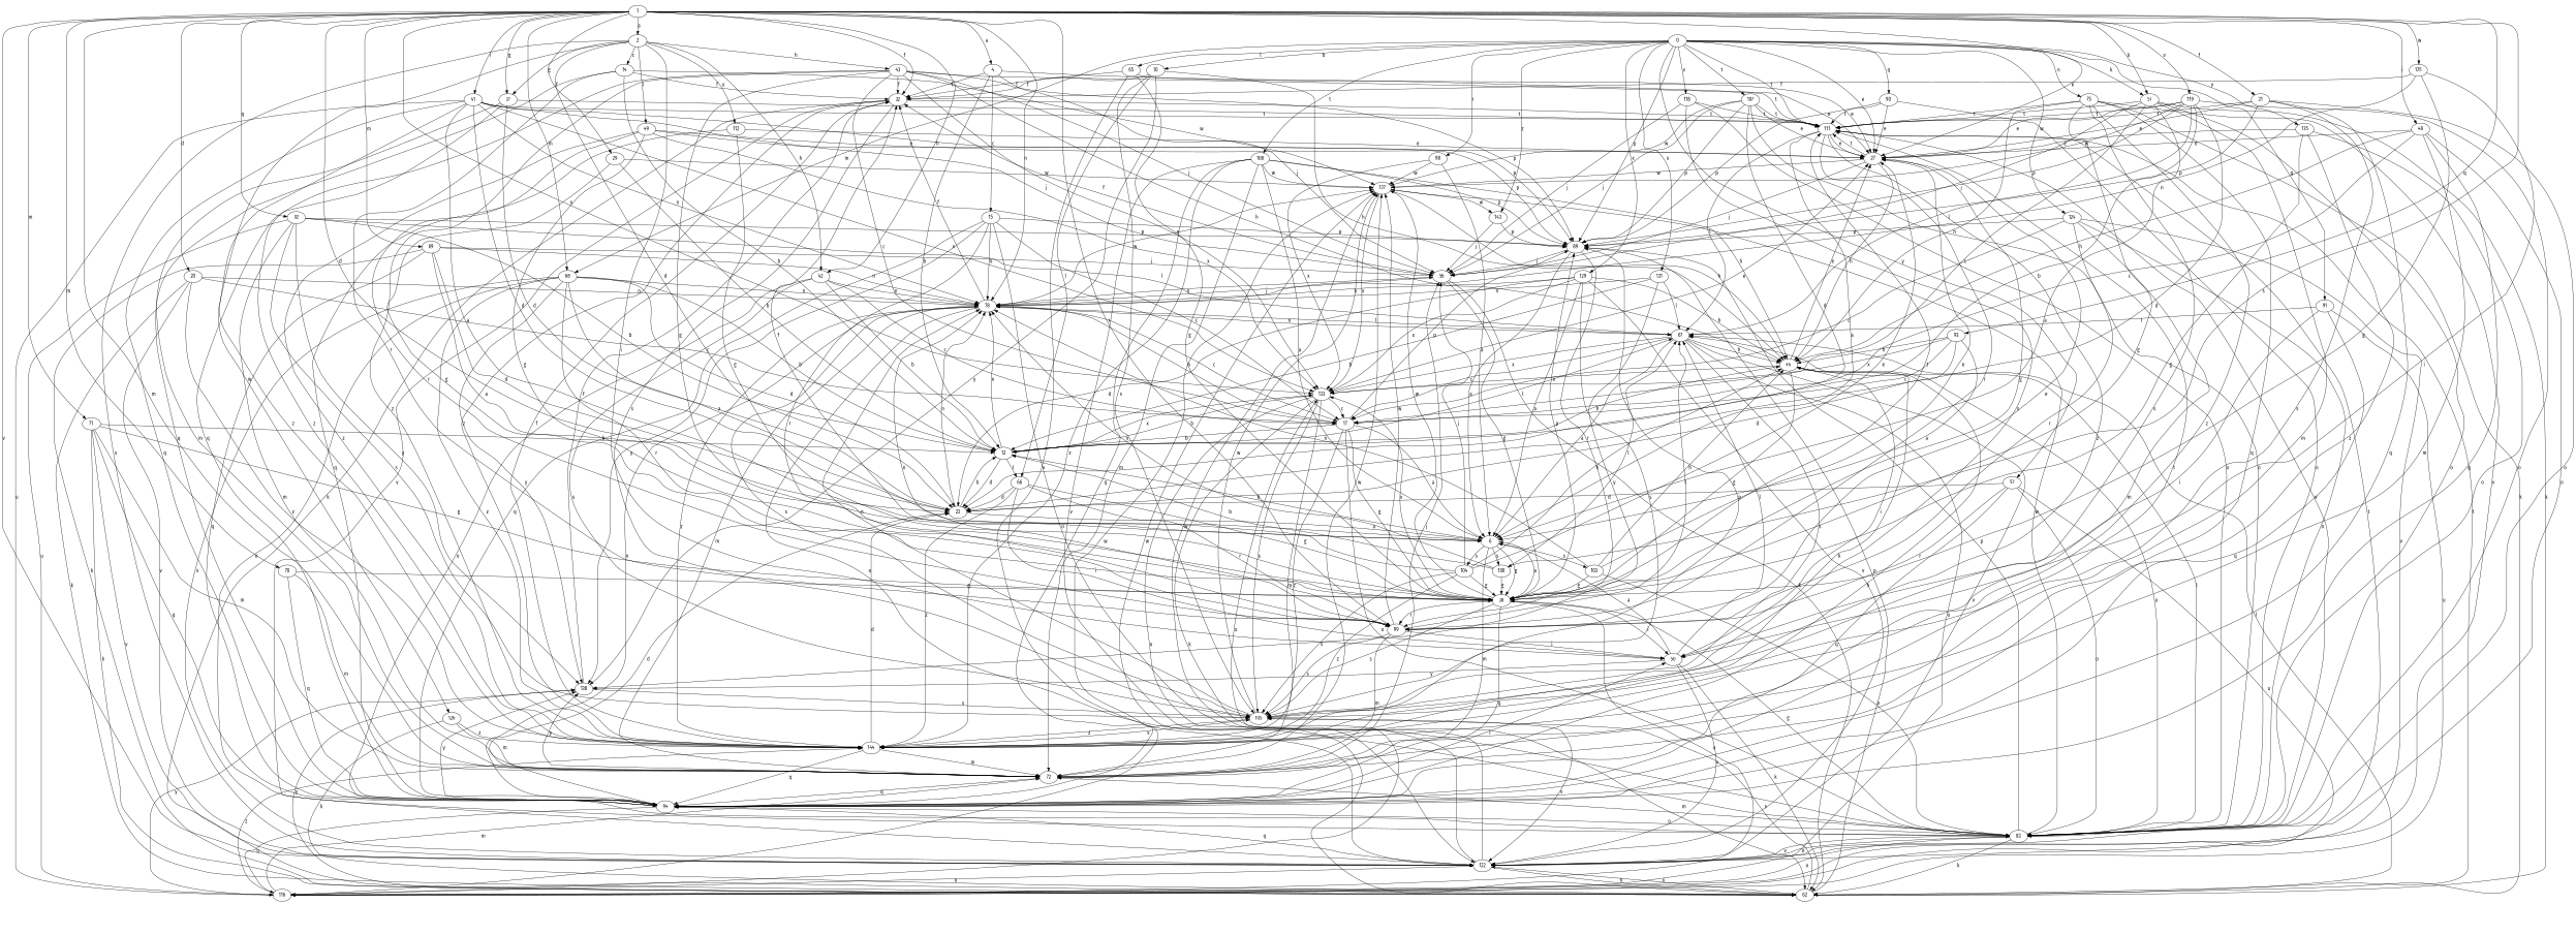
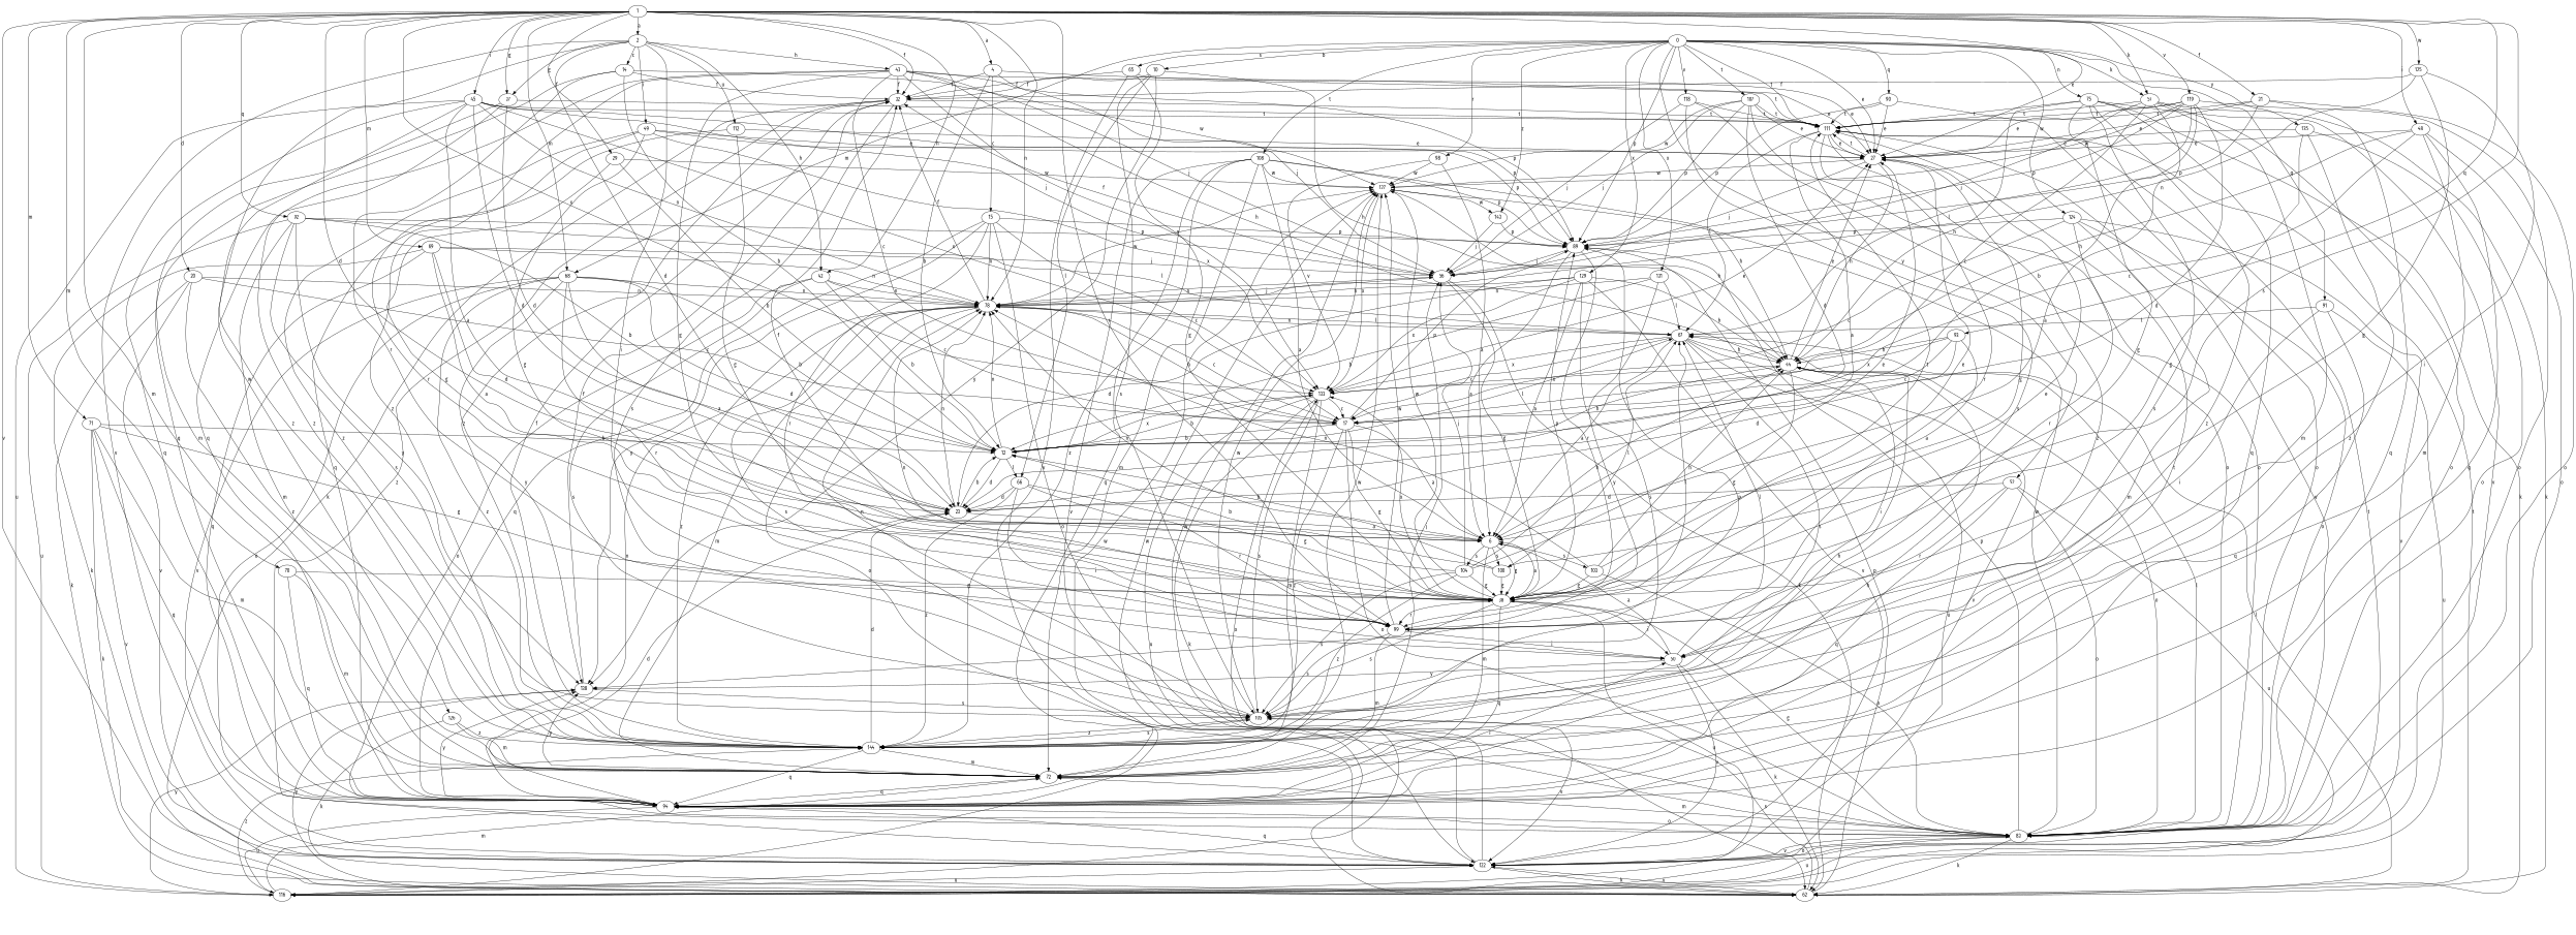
  strict digraph {
    fontname="Fira Sans"
    node [fontname="Fira Sans"]
    edge [fontname="Fira Sans"]
    0
    10
    27
    52
    57
    65
    68
    75
    89
    90
    91
    98
    107
    108
    111
    118
    124
    129
    131
    135
    143
    32
    44
    66
    105
    138
    56
    38
    127
    23
    99
    94
    83
    116
    72
    6
    17
    62
    122
    78
    12
    144
    50
    67
    133
    1
    2
    4
    20
    29
    31
    37
    42
-   45 [label=41]
+   45
    48
    69
    70
    71
    92
    93
    100
    119
    125
    14
    43
    49
    112
    126
    15
    103
    104
    0 -> 10 [label=b]
    0 -> 27 [label=e]
    0 -> 52 [label=y]
    0 -> 57 [label=k]
-   0 -> 65 [label=l]
+   0 -> 65 [label=s]
    0 -> 68 [label=m]
    0 -> 75 [label=n]
    0 -> 89 [label=p]
    0 -> 90 [label=q]
    0 -> 91 [label=q]
    0 -> 98 [label=r]
    0 -> 107 [label=t]
    0 -> 108 [label=t]
    0 -> 111 [label=t]
    0 -> 118 [label=v]
    0 -> 124 [label=w]
    0 -> 129 [label=x]
    0 -> 131 [label=x]
    0 -> 135 [label=y]
    0 -> 143 [label=z]
    10 -> 32 [label=f]
    10 -> 44 [label=h]
    10 -> 66 [label=l]
    10 -> 105 [label=s]
    10 -> 138 [label=y]
    27 -> 111 [label=t]
    27 -> 44 [label=h]
    27 -> 56 [label=j]
    27 -> 38 [label=g]
    27 -> 127 [label=w]
    52 -> 23 [label=d]
    52 -> 99 [label=r]
    52 -> 94 [label=q]
    52 -> 83 [label=o]
    52 -> 116 [label=u]
    57 -> 111 [label=t]
    57 -> 56 [label=j]
    57 -> 83 [label=o]
    57 -> 72 [label=m]
    57 -> 6 [label=a]
    57 -> 17 [label=c]
    57 -> 62 [label=k]
    65 -> 27 [label=e]
    65 -> 32 [label=f]
    65 -> 38 [label=g]
    65 -> 122 [label=v]
    68 -> 138 [label=y]
    68 -> 23 [label=d]
    68 -> 99 [label=r]
    68 -> 83 [label=o]
    68 -> 6 [label=a]
    68 -> 122 [label=v]
    68 -> 78 [label=n]
    68 -> 12 [label=b]
    68 -> 144 [label=z]
    75 -> 111 [label=t]
    75 -> 44 [label=h]
    75 -> 105 [label=s]
    75 -> 38 [label=g]
    75 -> 94 [label=q]
    75 -> 62 [label=k]
    75 -> 122 [label=v]
    75 -> 144 [label=z]
    89 -> 56 [label=j]
    89 -> 99 [label=r]
    89 -> 6 [label=a]
    90 -> 27 [label=e]
    90 -> 89 [label=p]
    90 -> 111 [label=t]
    90 -> 83 [label=o]
    91 -> 94 [label=q]
    91 -> 116 [label=u]
    91 -> 50 [label=i]
    91 -> 67 [label=l]
    98 -> 127 [label=w]
    98 -> 6 [label=a]
-   98 -> 133 [label=x]
+   98 -> 133 [label=v]
    107 -> 27 [label=e]
    107 -> 89 [label=p]
    107 -> 111 [label=t]
    107 -> 56 [label=j]
    107 -> 127 [label=w]
    107 -> 23 [label=d]
    107 -> 83 [label=o]
    108 -> 89 [label=p]
    108 -> 44 [label=h]
    108 -> 127 [label=w]
    108 -> 94 [label=q]
    108 -> 72 [label=m]
    108 -> 6 [label=a]
    108 -> 122 [label=v]
    108 -> 144 [label=z]
    111 -> 27 [label=e]
    111 -> 99 [label=r]
    111 -> 6 [label=a]
    111 -> 122 [label=v]
    111 -> 144 [label=z]
    111 -> 67 [label=l]
    118 -> 111 [label=t]
    118 -> 105 [label=s]
    118 -> 56 [label=j]
    118 -> 83 [label=o]
    124 -> 89 [label=p]
    124 -> 99 [label=r]
    124 -> 83 [label=o]
    124 -> 72 [label=m]
    124 -> 17 [label=c]
    124 -> 122 [label=v]
    129 -> 44 [label=h]
    129 -> 105 [label=s]
    129 -> 23 [label=d]
    129 -> 6 [label=a]
    129 -> 122 [label=v]
    129 -> 78 [label=n]
    129 -> 133 [label=x]
    131 -> 138 [label=y]
    131 -> 78 [label=n]
    131 -> 12 [label=b]
    131 -> 67 [label=l]
    135 -> 27 [label=e]
    135 -> 38 [label=g]
    135 -> 83 [label=o]
    135 -> 144 [label=z]
    143 -> 89 [label=p]
    143 -> 56 [label=j]
    32 -> 111 [label=t]
    32 -> 105 [label=s]
    32 -> 62 [label=k]
-   32 -> 122 [label=v]
+   32 -> 122 [label=z]
    32 -> 144 [label=z]
    44 -> 27 [label=e]
    44 -> 38 [label=g]
    44 -> 83 [label=o]
    44 -> 50 [label=i]
    44 -> 133 [label=x]
    66 -> 38 [label=g]
    66 -> 23 [label=d]
    66 -> 99 [label=r]
    66 -> 144 [label=z]
    66 -> 50 [label=i]
    105 -> 127 [label=w]
    105 -> 122 [label=v]
    105 -> 78 [label=n]
    105 -> 144 [label=z]
    138 -> 32 [label=f]
    138 -> 105 [label=s]
    56 -> 32 [label=f]
    56 -> 38 [label=g]
    56 -> 62 [label=k]
    56 -> 78 [label=n]
    38 -> 89 [label=p]
    38 -> 111 [label=t]
    38 -> 105 [label=s]
    38 -> 127 [label=w]
    38 -> 99 [label=r]
    38 -> 94 [label=q]
    38 -> 116 [label=u]
    38 -> 6 [label=a]
    38 -> 50 [label=i]
    38 -> 133 [label=x]
    127 -> 143 [label=w]
    127 -> 44 [label=h]
    127 -> 133 [label=x]
    23 -> 6 [label=a]
    23 -> 78 [label=n]
    23 -> 12 [label=b]
    99 -> 27 [label=e]
    99 -> 105 [label=s]
    99 -> 127 [label=w]
    99 -> 72 [label=m]
    99 -> 78 [label=n]
    99 -> 50 [label=i]
    99 -> 67 [label=l]
    94 -> 111 [label=t]
    94 -> 44 [label=h]
    94 -> 138 [label=y]
    94 -> 23 [label=d]
    94 -> 83 [label=o]
    94 -> 116 [label=u]
    94 -> 78 [label=n]
    94 -> 50 [label=i]
    83 -> 89 [label=p]
    83 -> 38 [label=g]
    83 -> 127 [label=w]
    83 -> 116 [label=u]
    83 -> 72 [label=m]
    83 -> 62 [label=k]
    83 -> 122 [label=v]
    83 -> 67 [label=l]
    116 -> 111 [label=t]
    116 -> 138 [label=y]
    116 -> 127 [label=w]
    116 -> 72 [label=m]
    116 -> 144 [label=z]
    72 -> 138 [label=y]
    72 -> 56 [label=j]
    72 -> 127 [label=w]
    72 -> 94 [label=q]
    6 -> 38 [label=g]
    6 -> 72 [label=m]
    6 -> 12 [label=b]
    6 -> 100 [label=s]
    6 -> 103 [label=s]
    6 -> 104 [label=s]
    17 -> 89 [label=p]
    17 -> 38 [label=g]
    17 -> 83 [label=o]
    17 -> 6 [label=a]
    17 -> 78 [label=n]
    17 -> 12 [label=b]
    17 -> 144 [label=z]
    62 -> 89 [label=p]
    62 -> 111 [label=t]
    62 -> 105 [label=s]
    62 -> 138 [label=y]
    62 -> 127 [label=w]
    62 -> 122 [label=v]
    62 -> 67 [label=l]
    122 -> 127 [label=w]
    122 -> 94 [label=q]
    122 -> 83 [label=o]
    122 -> 116 [label=u]
    122 -> 62 [label=k]
    122 -> 133 [label=x]
    78 -> 32 [label=f]
    78 -> 105 [label=s]
    78 -> 56 [label=j]
    78 -> 127 [label=w]
    78 -> 83 [label=o]
    78 -> 72 [label=m]
    78 -> 17 [label=c]
    78 -> 144 [label=z]
    78 -> 67 [label=l]
    12 -> 44 [label=h]
    12 -> 66 [label=l]
    12 -> 23 [label=d]
    12 -> 78 [label=n]
    12 -> 67 [label=l]
    12 -> 133 [label=x]
    144 -> 89 [label=p]
    144 -> 32 [label=f]
    144 -> 44 [label=h]
    144 -> 105 [label=s]
    144 -> 23 [label=d]
    144 -> 94 [label=q]
    144 -> 72 [label=m]
    50 -> 138 [label=y]
    50 -> 6 [label=a]
    50 -> 62 [label=k]
    50 -> 122 [label=v]
    50 -> 67 [label=l]
    67 -> 44 [label=h]
    67 -> 105 [label=s]
    67 -> 116 [label=u]
    67 -> 6 [label=a]
    67 -> 17 [label=c]
    67 -> 122 [label=v]
    67 -> 78 [label=n]
    67 -> 133 [label=x]
    133 -> 27 [label=e]
    133 -> 105 [label=s]
    133 -> 116 [label=u]
    133 -> 72 [label=m]
    133 -> 17 [label=c]
    133 -> 62 [label=k]
    133 -> 12 [label=b]
    1 -> 27 [label=e]
    1 -> 57 [label=k]
    1 -> 68 [label=m]
    1 -> 32 [label=f]
    1 -> 23 [label=d]
    1 -> 99 [label=r]
    1 -> 72 [label=m]
    1 -> 122 [label=v]
    1 -> 78 [label=n]
    1 -> 133 [label=x]
    1 -> 2 [label=a]
    1 -> 4 [label=a]
    1 -> 20 [label=d]
    1 -> 29 [label=f]
    1 -> 31 [label=f]
    1 -> 37 [label=g]
    1 -> 42 [label=h]
    1 -> 45 [label=i]
    1 -> 48 [label=i]
    1 -> 69 [label=m]
    1 -> 70 [label=m]
    1 -> 71 [label=m]
    1 -> 92 [label=q]
    1 -> 93 [label=q]
    1 -> 100 [label=s]
    1 -> 119 [label=v]
    1 -> 125 [label=w]
    2 -> 23 [label=d]
    2 -> 122 [label=v]
    2 -> 50 [label=i]
    2 -> 37 [label=g]
    2 -> 42 [label=h]
    2 -> 14 [label=c]
    2 -> 43 [label=h]
    2 -> 49 [label=i]
    2 -> 112 [label=u]
    2 -> 126 [label=w]
    4 -> 27 [label=e]
    4 -> 32 [label=f]
    4 -> 56 [label=j]
    4 -> 12 [label=b]
    4 -> 15 [label=c]
    20 -> 17 [label=c]
    20 -> 62 [label=k]
    20 -> 122 [label=v]
    20 -> 78 [label=n]
    20 -> 144 [label=z]
    29 -> 38 [label=g]
    29 -> 127 [label=w]
    29 -> 12 [label=b]
    31 -> 27 [label=e]
    31 -> 89 [label=p]
    31 -> 111 [label=t]
-   31 -> 105 [label=s]
    31 -> 94 [label=q]
    31 -> 83 [label=o]
    37 -> 111 [label=t]
    37 -> 23 [label=d]
    37 -> 72 [label=m]
    37 -> 144 [label=z]
    42 -> 105 [label=s]
    42 -> 83 [label=o]
    42 -> 17 [label=c]
    42 -> 78 [label=n]
    42 -> 12 [label=b]
    45 -> 89 [label=p]
    45 -> 111 [label=t]
    45 -> 56 [label=j]
    45 -> 23 [label=d]
    45 -> 94 [label=q]
    45 -> 116 [label=u]
    45 -> 6 [label=a]
    45 -> 78 [label=n]
    45 -> 144 [label=z]
    45 -> 133 [label=x]
    48 -> 27 [label=e]
    48 -> 44 [label=h]
    48 -> 94 [label=q]
    48 -> 83 [label=o]
    48 -> 72 [label=m]
    48 -> 17 [label=c]
    69 -> 56 [label=j]
    69 -> 23 [label=d]
    69 -> 94 [label=q]
    69 -> 6 [label=a]
    69 -> 62 [label=k]
    69 -> 78 [label=n]
    70 -> 38 [label=g]
    70 -> 94 [label=q]
    70 -> 72 [label=m]
    71 -> 38 [label=g]
    71 -> 94 [label=q]
    71 -> 72 [label=m]
    71 -> 62 [label=k]
    71 -> 122 [label=v]
    71 -> 12 [label=b]
    92 -> 89 [label=p]
    92 -> 105 [label=s]
    92 -> 138 [label=y]
    92 -> 116 [label=u]
    92 -> 72 [label=m]
    92 -> 12 [label=b]
    92 -> 67 [label=l]
    93 -> 44 [label=h]
    93 -> 23 [label=d]
    93 -> 6 [label=a]
    93 -> 17 [label=c]
    93 -> 133 [label=x]
    100 -> 38 [label=g]
    100 -> 78 [label=n]
    100 -> 12 [label=b]
    100 -> 67 [label=l]
    119 -> 27 [label=e]
    119 -> 89 [label=p]
    119 -> 111 [label=t]
    119 -> 127 [label=w]
    119 -> 23 [label=d]
    119 -> 83 [label=o]
    119 -> 12 [label=b]
    119 -> 67 [label=l]
    125 -> 32 [label=f]
    125 -> 38 [label=g]
    125 -> 78 [label=n]
    125 -> 50 [label=i]
    14 -> 32 [label=f]
    14 -> 127 [label=w]
    14 -> 99 [label=r]
    14 -> 94 [label=q]
    14 -> 12 [label=b]
    43 -> 89 [label=p]
    43 -> 111 [label=t]
    43 -> 32 [label=f]
    43 -> 44 [label=h]
    43 -> 56 [label=j]
    43 -> 38 [label=g]
    43 -> 94 [label=q]
    43 -> 17 [label=c]
    43 -> 144 [label=z]
    43 -> 133 [label=x]
    49 -> 27 [label=e]
    49 -> 89 [label=p]
    49 -> 38 [label=g]
    49 -> 99 [label=r]
    49 -> 144 [label=z]
    49 -> 133 [label=x]
    112 -> 27 [label=e]
    112 -> 38 [label=g]
    112 -> 94 [label=q]
    126 -> 72 [label=m]
    126 -> 62 [label=k]
    126 -> 144 [label=z]
    15 -> 89 [label=p]
    15 -> 138 [label=y]
    15 -> 99 [label=r]
    15 -> 94 [label=q]
    15 -> 83 [label=o]
    15 -> 17 [label=c]
    15 -> 78 [label=n]
    103 -> 27 [label=e]
    103 -> 44 [label=h]
    103 -> 38 [label=g]
    103 -> 83 [label=o]
    103 -> 78 [label=n]
    104 -> 27 [label=e]
    104 -> 32 [label=f]
    104 -> 44 [label=h]
    104 -> 105 [label=s]
    104 -> 56 [label=j]
    104 -> 38 [label=g]
    104 -> 144 [label=z]
  }
